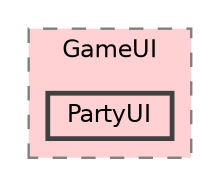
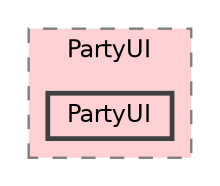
  digraph {
    compound=true
    n1 [color=grey25 fillcolor="#ffd1d2" fontname=Helvetica fontsize=10 height=0.2 label=PartyUI shape=box style="filled,bold" width=0.4]
    subgraph cluster_1 {
      bgcolor="#ffd1d2"
      fontname=Helvetica
      fontsize=10
-     label=GameUI
+     label=PartyUI
      pencolor=grey50
      style="filled,dashed"
      n1
    }
  }
